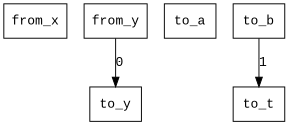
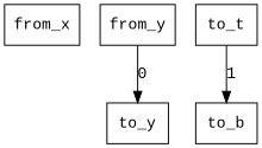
  digraph {
    fontname="Liberation Mono"
    rankdir=TB
    node [fillcolor=white fontname="Liberation Mono" shape=box style=filled]
    edge [fontname="Liberation Mono"]
    n1 [label=<from_x>]
    n2 [label=<from_y>]
    n3 [label=<to_y>]
-   n4 [label=<to_a>]
    n5 [label=<to_b>]
    n6 [label=<to_t>]
    n2 -> n3 [label=0]
-   n5 -> n6 [label=1]
+   n6 -> n5 [label=1]
  }
